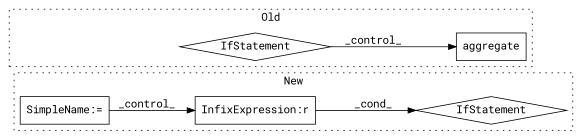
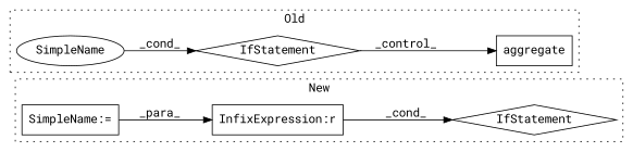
  digraph {
    fontname="Roboto Mono"
    rankdir=LR
    node [a=25 fontname="Roboto Mono" l="4,2" shape=box]
    edge [fontname="Roboto Mono"]
    n1 [label=IfStatement s="6428,6545" shape=diamond]
    n2 [a=27 l=4 label="InfixExpression:r" s=6451]
    n3 [a=7 l=21 label="SimpleName:=" s=6521]
    n4 [a=32 l="10,1" label=aggregate s="6402,6415"]
    n5 [label=IfStatement s="5657,5683" shape=diamond]
+   n6 [a=42 label=SimpleName shape=ellipse l=""]
    subgraph cluster_1 {
      label=New
      style=dotted
      n1
      n2
      n3
    }
    subgraph cluster_2 {
      label=Old
      style=dotted
      n4
      n5
+     n6
    }
    n2 -> n1 [label=_cond_]
-   n3 -> n2 [label=_control_]
+   n3 -> n2 [label=_para_]
    n5 -> n4 [label=_control_]
+   n6 -> n5 [label=_cond_]
  }
